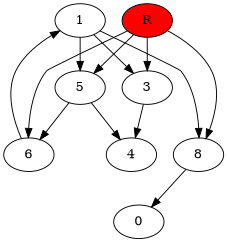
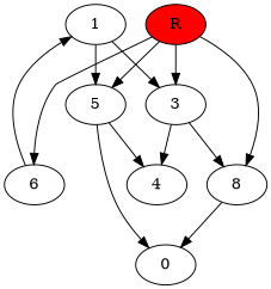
  digraph {
    1
    3
    5
    8
    4
    n6 [label=0]
    6
    R [fillcolor="#ff0000" style=filled]
    1 -> 3
    1 -> 5
-   1 -> 8
+   3 -> 8
    3 -> 4
    5 -> 4
-   5 -> 6
+   5 -> n6
    8 -> n6
    6 -> 1
    R -> 3
    R -> 5
    R -> 8
    R -> 6
  }
